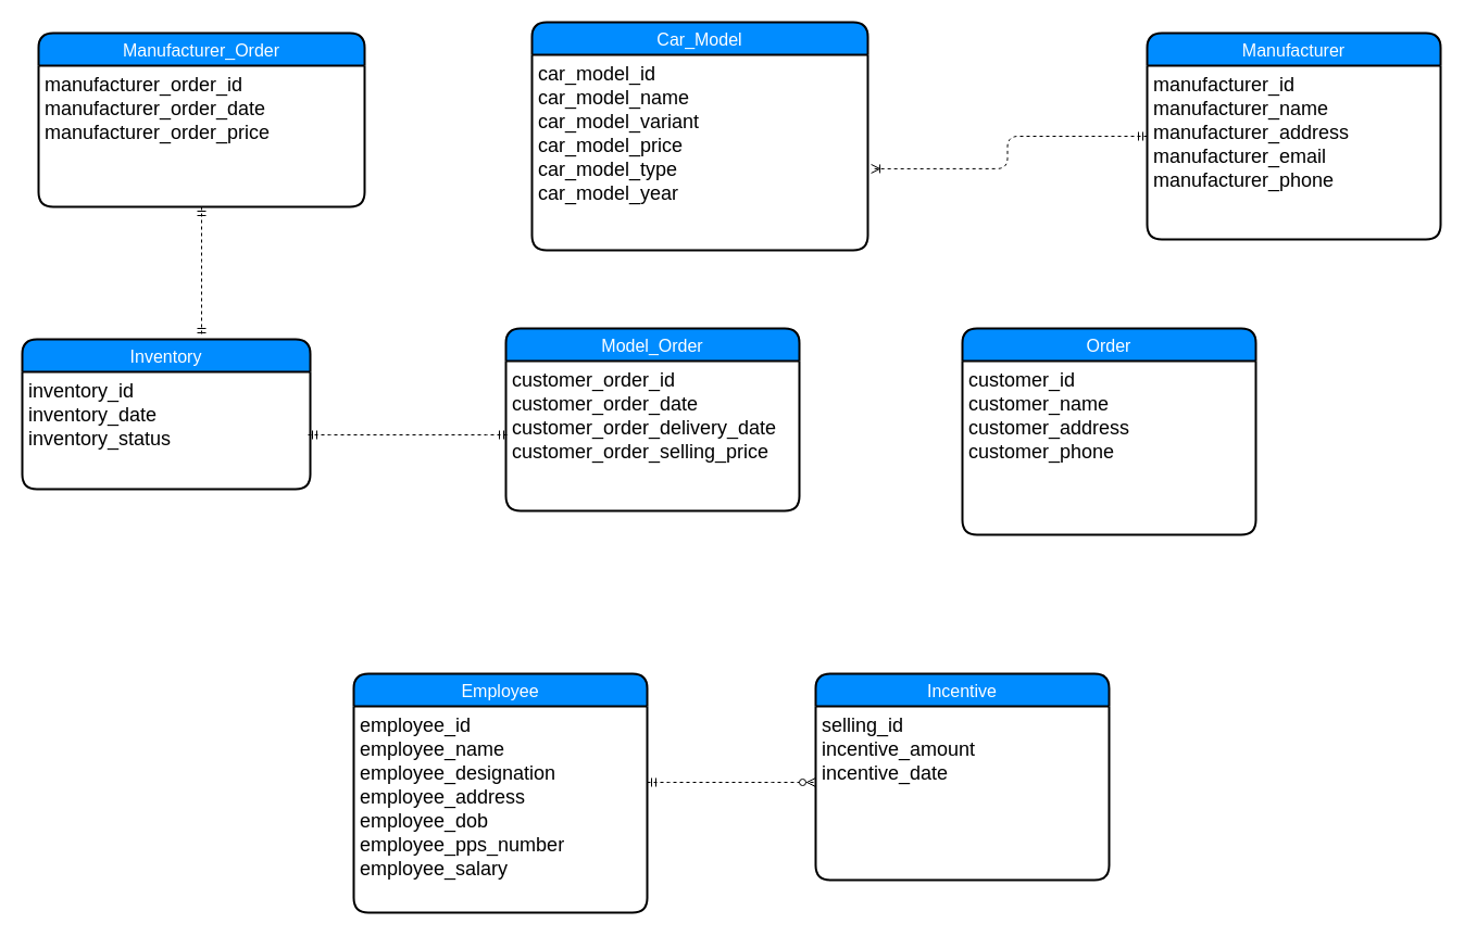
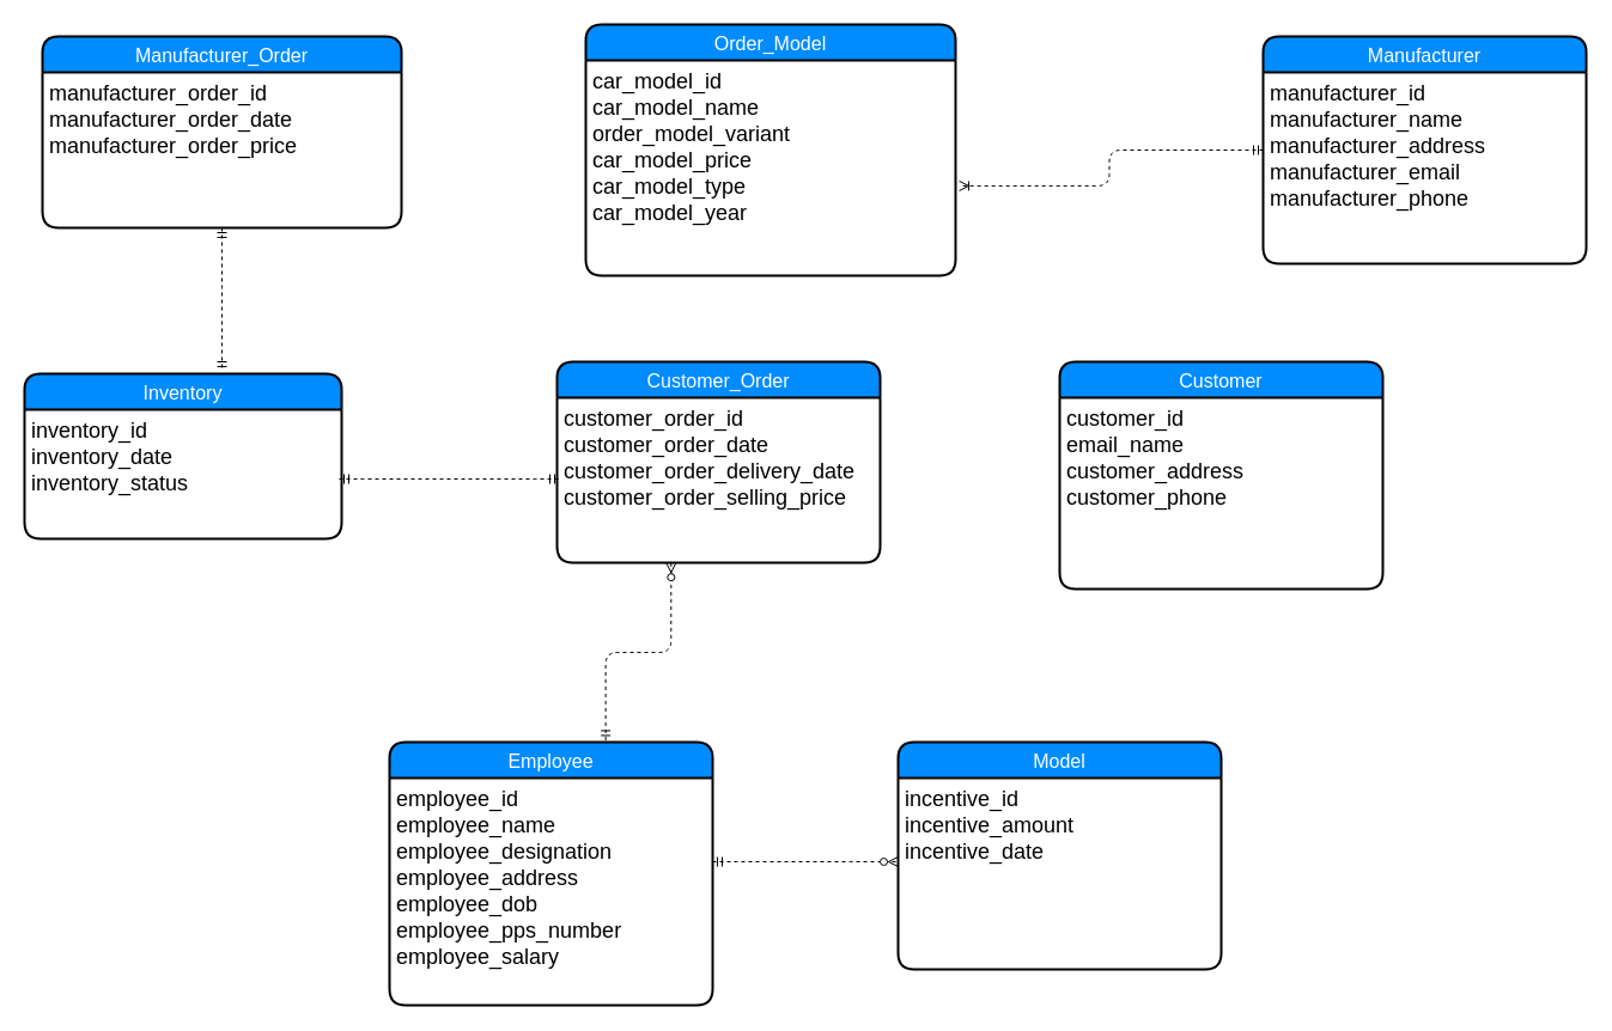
  <mxCell id="0" />
  <mxCell id="1" parent="0" />
- <mxCell id="2" value="Car_Model" style="swimlane;childLayout=stackLayout;horizontal=1;startSize=30;horizontalStack=0;fillColor=#008cff;fontColor=#FFFFFF;rounded=1;fontSize=16;fontStyle=0;strokeWidth=2;resizeParent=0;resizeLast=1;shadow=0;dashed=0;align=center;" parent="1" vertex="1"><mxGeometry x="489" y="20" width="309" height="210" as="geometry" /></mxCell>
- <mxCell id="3" value="car_model_id&#10;car_model_name&#10;car_model_variant&#10;car_model_price&#10;car_model_type&#10;car_model_year&#10;&#10;" style="align=left;strokeColor=none;fillColor=none;spacingLeft=4;fontSize=18;verticalAlign=top;resizable=0;rotatable=0;part=1;" parent="2" vertex="1"><mxGeometry y="30" width="309" height="180" as="geometry" /></mxCell>
+ <mxCell id="2" value="Order_Model" style="swimlane;childLayout=stackLayout;horizontal=1;startSize=30;horizontalStack=0;fillColor=#008cff;fontColor=#FFFFFF;rounded=1;fontSize=16;fontStyle=0;strokeWidth=2;resizeParent=0;resizeLast=1;shadow=0;dashed=0;align=center;" parent="1" vertex="1"><mxGeometry x="489" y="20" width="309" height="210" as="geometry" /></mxCell>
+ <mxCell id="3" value="car_model_id&#10;car_model_name&#10;order_model_variant&#10;car_model_price&#10;car_model_type&#10;car_model_year&#10;&#10;" style="align=left;strokeColor=none;fillColor=none;spacingLeft=4;fontSize=18;verticalAlign=top;resizable=0;rotatable=0;part=1;" parent="2" vertex="1"><mxGeometry y="30" width="309" height="180" as="geometry" /></mxCell>
  <mxCell id="4" value="Manufacturer" style="swimlane;childLayout=stackLayout;horizontal=1;startSize=30;horizontalStack=0;fillColor=#008cff;fontColor=#FFFFFF;rounded=1;fontSize=16;fontStyle=0;strokeWidth=2;resizeParent=0;resizeLast=1;shadow=0;dashed=0;align=center;" parent="1" vertex="1"><mxGeometry x="1055" y="30" width="270" height="190" as="geometry" /></mxCell>
  <mxCell id="5" value="manufacturer_id&#10;manufacturer_name&#10;manufacturer_address&#10;manufacturer_email&#10;manufacturer_phone" style="align=left;strokeColor=none;fillColor=none;spacingLeft=4;fontSize=18;verticalAlign=top;resizable=0;rotatable=0;part=1;" parent="4" vertex="1"><mxGeometry y="30" width="270" height="160" as="geometry" /></mxCell>
- <mxCell id="6" value="Model_Order" style="swimlane;childLayout=stackLayout;horizontal=1;startSize=30;horizontalStack=0;fillColor=#008cff;fontColor=#FFFFFF;rounded=1;fontSize=16;fontStyle=0;strokeWidth=2;resizeParent=0;resizeLast=1;shadow=0;dashed=0;align=center;" parent="1" vertex="1"><mxGeometry x="465" y="302" width="270" height="168" as="geometry" /></mxCell>
+ <mxCell id="6" value="Customer_Order" style="swimlane;childLayout=stackLayout;horizontal=1;startSize=30;horizontalStack=0;fillColor=#008cff;fontColor=#FFFFFF;rounded=1;fontSize=16;fontStyle=0;strokeWidth=2;resizeParent=0;resizeLast=1;shadow=0;dashed=0;align=center;" parent="1" vertex="1"><mxGeometry x="465" y="302" width="270" height="168" as="geometry" /></mxCell>
  <mxCell id="7" value="customer_order_id&#10;customer_order_date&#10;customer_order_delivery_date&#10;customer_order_selling_price&#10;" style="align=left;strokeColor=none;fillColor=none;spacingLeft=4;fontSize=18;verticalAlign=top;resizable=0;rotatable=0;part=1;" parent="6" vertex="1"><mxGeometry y="30" width="270" height="138" as="geometry" /></mxCell>
  <mxCell id="8" value="Employee" style="swimlane;childLayout=stackLayout;horizontal=1;startSize=30;horizontalStack=0;fillColor=#008cff;fontColor=#FFFFFF;rounded=1;fontSize=16;fontStyle=0;strokeWidth=2;resizeParent=0;resizeLast=1;shadow=0;dashed=0;align=center;" parent="1" vertex="1"><mxGeometry x="325" y="620" width="270" height="220" as="geometry" /></mxCell>
  <mxCell id="9" value="employee_id&#10;employee_name&#10;employee_designation&#10;employee_address&#10;employee_dob&#10;employee_pps_number&#10;employee_salary&#10;&#10;" style="align=left;strokeColor=none;fillColor=none;spacingLeft=4;fontSize=18;verticalAlign=top;resizable=0;rotatable=0;part=1;" parent="8" vertex="1"><mxGeometry y="30" width="270" height="190" as="geometry" /></mxCell>
- <mxCell id="10" value="Order" style="swimlane;childLayout=stackLayout;horizontal=1;startSize=30;horizontalStack=0;fillColor=#008cff;fontColor=#FFFFFF;rounded=1;fontSize=16;fontStyle=0;strokeWidth=2;resizeParent=0;resizeLast=1;shadow=0;dashed=0;align=center;" parent="1" vertex="1"><mxGeometry x="885" y="302" width="270" height="190" as="geometry" /></mxCell>
- <mxCell id="11" value="customer_id&#10;customer_name&#10;customer_address&#10;customer_phone" style="align=left;strokeColor=none;fillColor=none;spacingLeft=4;fontSize=18;verticalAlign=top;resizable=0;rotatable=0;part=1;" parent="10" vertex="1"><mxGeometry y="30" width="270" height="160" as="geometry" /></mxCell>
+ <mxCell id="10" value="Customer" style="swimlane;childLayout=stackLayout;horizontal=1;startSize=30;horizontalStack=0;fillColor=#008cff;fontColor=#FFFFFF;rounded=1;fontSize=16;fontStyle=0;strokeWidth=2;resizeParent=0;resizeLast=1;shadow=0;dashed=0;align=center;" parent="1" vertex="1"><mxGeometry x="885" y="302" width="270" height="190" as="geometry" /></mxCell>
+ <mxCell id="11" value="customer_id&#10;email_name&#10;customer_address&#10;customer_phone" style="align=left;strokeColor=none;fillColor=none;spacingLeft=4;fontSize=18;verticalAlign=top;resizable=0;rotatable=0;part=1;" parent="10" vertex="1"><mxGeometry y="30" width="270" height="160" as="geometry" /></mxCell>
  <mxCell id="12" value="Inventory" style="swimlane;childLayout=stackLayout;horizontal=1;startSize=30;horizontalStack=0;fillColor=#008cff;fontColor=#FFFFFF;rounded=1;fontSize=16;fontStyle=0;strokeWidth=2;resizeParent=0;resizeLast=1;shadow=0;dashed=0;align=center;" parent="1" vertex="1"><mxGeometry x="20" y="312" width="265" height="138" as="geometry" /></mxCell>
  <mxCell id="13" value="inventory_id&#10;inventory_date&#10;inventory_status" style="align=left;strokeColor=none;fillColor=none;spacingLeft=4;fontSize=18;verticalAlign=top;resizable=0;rotatable=0;part=1;" parent="12" vertex="1"><mxGeometry y="30" width="265" height="108" as="geometry" /></mxCell>
  <mxCell id="14" value="" style="edgeStyle=orthogonalEdgeStyle;fontSize=12;html=1;endArrow=ERoneToMany;startArrow=ERmandOne;exitX=0;exitY=0.5;exitDx=0;exitDy=0;entryX=1.01;entryY=0.583;entryDx=0;entryDy=0;entryPerimeter=0;dashed=1;" parent="1" source="4" target="3" edge="1"><mxGeometry width="100" height="100" relative="1" as="geometry"><mxPoint x="605" y="310" as="sourcePoint" /><mxPoint x="705" y="131" as="targetPoint" /></mxGeometry></mxCell>
  <mxCell id="15" value="" style="edgeStyle=entityRelationEdgeStyle;fontSize=12;html=1;endArrow=ERmandOne;startArrow=ERmandOne;dashed=1;" parent="1" edge="1"><mxGeometry width="100" height="100" relative="1" as="geometry"><mxPoint x="283" y="400" as="sourcePoint" /><mxPoint x="467" y="400" as="targetPoint" /></mxGeometry></mxCell>
+ <mxCell id="16" value="" style="edgeStyle=orthogonalEdgeStyle;fontSize=12;html=1;endArrow=ERzeroToMany;startArrow=ERmandOne;exitX=0.669;exitY=-0.007;exitDx=0;exitDy=0;exitPerimeter=0;entryX=0.353;entryY=1.001;entryDx=0;entryDy=0;entryPerimeter=0;dashed=1;" parent="1" source="8" target="7" edge="1"><mxGeometry width="100" height="100" relative="1" as="geometry"><mxPoint x="645" y="700" as="sourcePoint" /><mxPoint x="745" y="600" as="targetPoint" /></mxGeometry></mxCell>
  <mxCell id="17" value="Manufacturer_Order" style="swimlane;childLayout=stackLayout;horizontal=1;startSize=30;horizontalStack=0;fillColor=#008cff;fontColor=#FFFFFF;rounded=1;fontSize=16;fontStyle=0;strokeWidth=2;resizeParent=0;resizeLast=1;shadow=0;dashed=0;align=center;" parent="1" vertex="1"><mxGeometry x="35" y="30" width="300" height="160" as="geometry" /></mxCell>
  <mxCell id="18" value="manufacturer_order_id&#10;manufacturer_order_date&#10;manufacturer_order_price&#10;" style="align=left;strokeColor=none;fillColor=none;spacingLeft=4;fontSize=18;verticalAlign=top;resizable=0;rotatable=0;part=1;" parent="17" vertex="1"><mxGeometry y="30" width="300" height="130" as="geometry" /></mxCell>
  <mxCell id="19" value="" style="edgeStyle=orthogonalEdgeStyle;fontSize=12;html=1;endArrow=ERmandOne;startArrow=ERmandOne;exitX=0.5;exitY=1;exitDx=0;exitDy=0;dashed=1;" parent="1" source="18" edge="1"><mxGeometry width="100" height="100" relative="1" as="geometry"><mxPoint x="205" y="240" as="sourcePoint" /><mxPoint x="185" y="310" as="targetPoint" /></mxGeometry></mxCell>
- <mxCell id="20" value="Incentive" style="swimlane;childLayout=stackLayout;horizontal=1;startSize=30;horizontalStack=0;fillColor=#008cff;fontColor=#FFFFFF;rounded=1;fontSize=16;fontStyle=0;strokeWidth=2;resizeParent=0;resizeLast=1;shadow=0;dashed=0;align=center;" parent="1" vertex="1"><mxGeometry x="750" y="620" width="270" height="190" as="geometry" /></mxCell>
- <mxCell id="21" value="selling_id&#10;incentive_amount&#10;incentive_date&#10;" style="align=left;strokeColor=none;fillColor=none;spacingLeft=4;fontSize=18;verticalAlign=top;resizable=0;rotatable=0;part=1;" parent="20" vertex="1"><mxGeometry y="30" width="270" height="160" as="geometry" /></mxCell>
+ <mxCell id="20" value="Model" style="swimlane;childLayout=stackLayout;horizontal=1;startSize=30;horizontalStack=0;fillColor=#008cff;fontColor=#FFFFFF;rounded=1;fontSize=16;fontStyle=0;strokeWidth=2;resizeParent=0;resizeLast=1;shadow=0;dashed=0;align=center;" parent="1" vertex="1"><mxGeometry x="750" y="620" width="270" height="190" as="geometry" /></mxCell>
+ <mxCell id="21" value="incentive_id&#10;incentive_amount&#10;incentive_date&#10;" style="align=left;strokeColor=none;fillColor=none;spacingLeft=4;fontSize=18;verticalAlign=top;resizable=0;rotatable=0;part=1;" parent="20" vertex="1"><mxGeometry y="30" width="270" height="160" as="geometry" /></mxCell>
  <mxCell id="22" value="" style="edgeStyle=entityRelationEdgeStyle;fontSize=12;html=1;endArrow=ERzeroToMany;startArrow=ERmandOne;dashed=1;" parent="1" edge="1"><mxGeometry width="100" height="100" relative="1" as="geometry"><mxPoint x="595" y="720" as="sourcePoint" /><mxPoint x="750" y="720" as="targetPoint" /></mxGeometry></mxCell>
